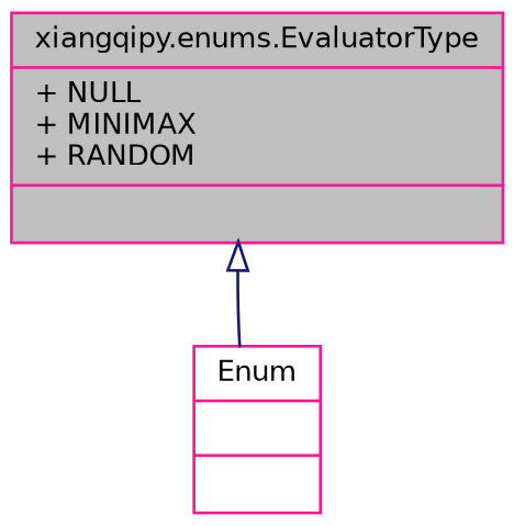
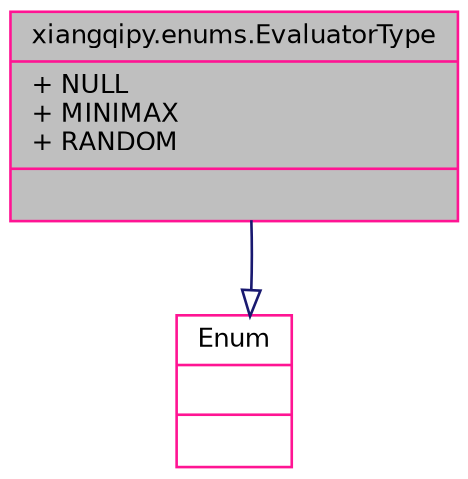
  digraph {
    node [color=deeppink fontname=Helvetica fontsize=10 shape=record style=filled]
    n1 [fillcolor=grey75 fontcolor=black height=0.2 label="{xiangqipy.enums.EvaluatorType\n|+ NULL\l+ MINIMAX\l+ RANDOM\l|}" width=0.4]
    n2 [fillcolor=white height=0.2 label="{Enum\n||}" width=0.4]
-   n1 -> n2 [arrowtail=onormal color=midnightblue dir=back fontname=Helvetica fontsize=10 labelfontname=Helvetica labelfontsize=10 style=solid]
+   n2 -> n1 [arrowtail=onormal color=midnightblue dir=back fontname=Helvetica fontsize=10 labelfontname=Helvetica labelfontsize=10 style=solid]
  }
